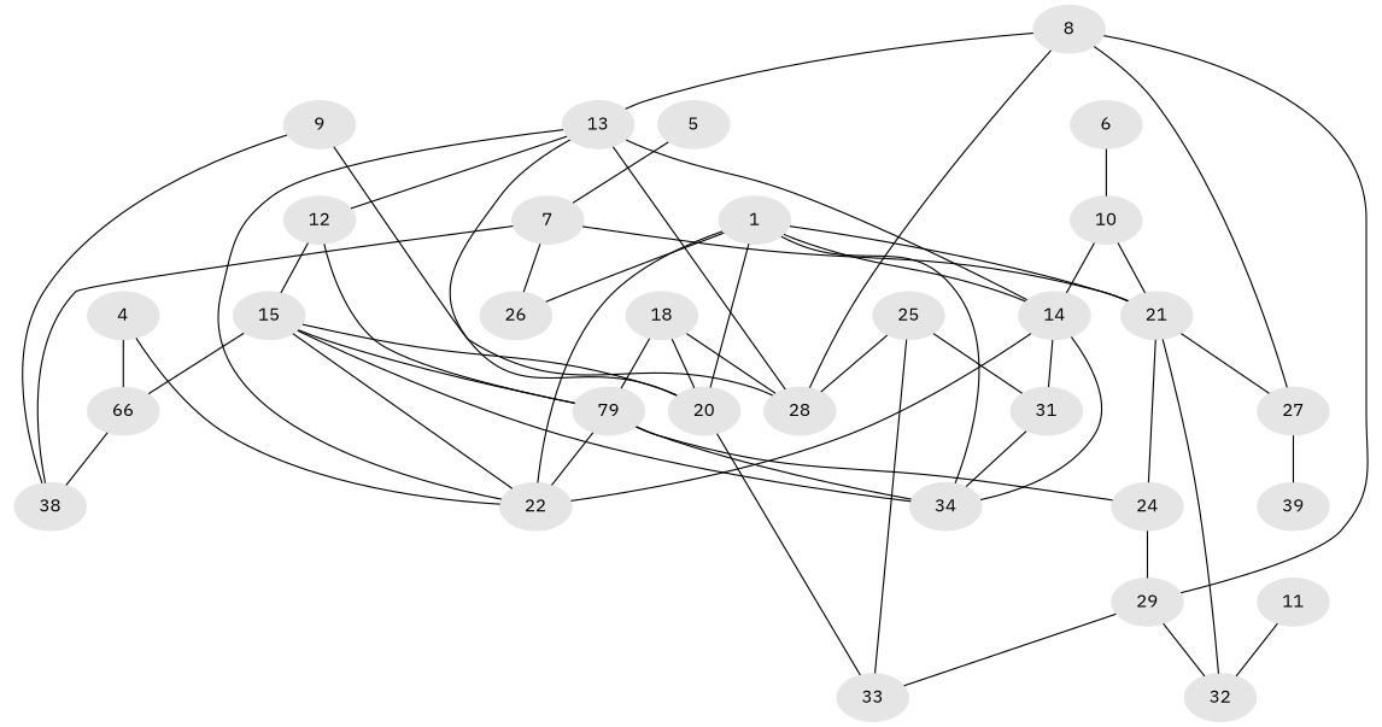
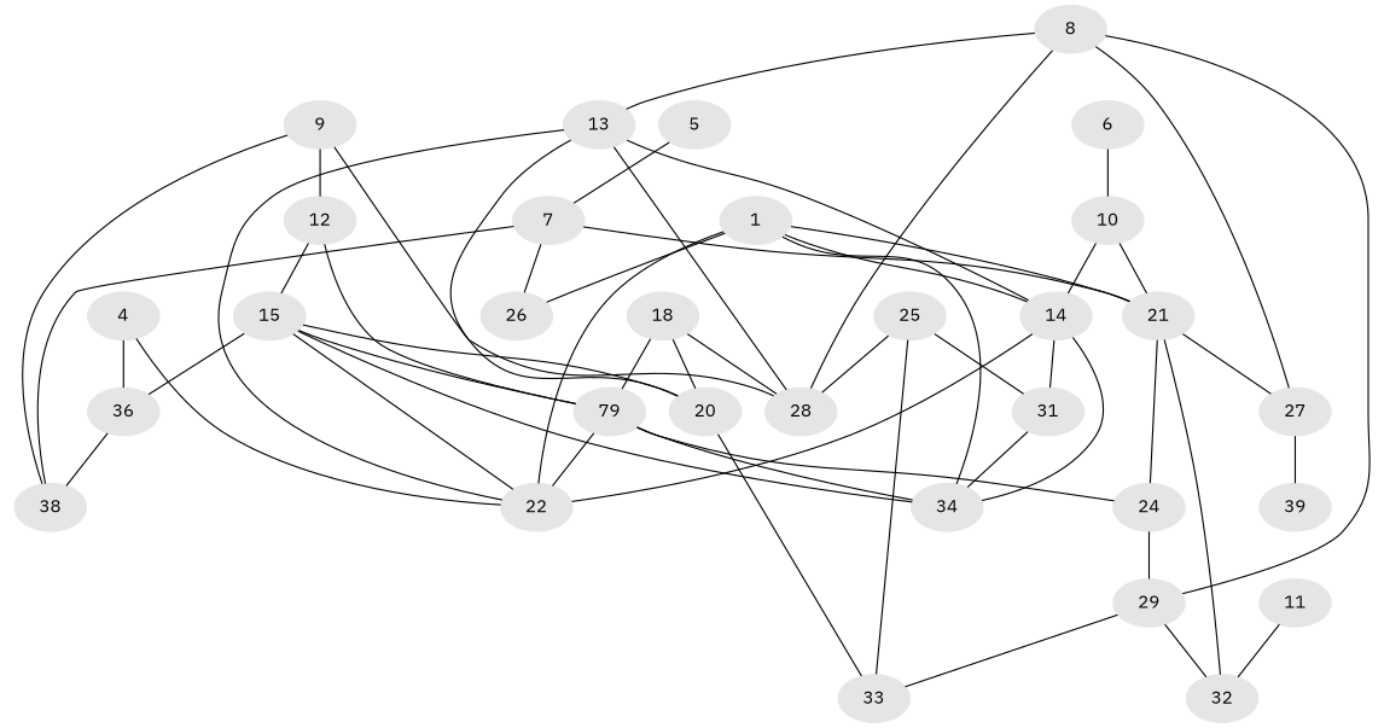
  graph {
    fontname="IBM Plex Sans"
    node [color=gray90 fontname="IBM Plex Sans" style=filled]
    edge [fontname="IBM Plex Sans" weight=1.0]
    1
    14
    20
    21
    22
    26
    34
    31
    33
    27
    32
    24
    4
-   36 [label=66]
+   36
    38
    5
    7
    6
    10
    8
    13
    28
    29
    39
    9
    12
    15
    n28 [label=79]
    11
    18
    25
    1 -- 14
-   1 -- 20
    1 -- 21
    1 -- 22 [weight=3.0]
    1 -- 26
    1 -- 34
    14 -- 22
    14 -- 34
    14 -- 31
    20 -- 33
    21 -- 27
    21 -- 32
    21 -- 24
    31 -- 34
    27 -- 39
    24 -- 29
    4 -- 22
    4 -- 36
    36 -- 38
    5 -- 7
    7 -- 21
    7 -- 26
    7 -- 38
    6 -- 10
    10 -- 14
    10 -- 21
    8 -- 27
    8 -- 13
    8 -- 28
    8 -- 29
    13 -- 14 [weight=3.0]
    13 -- 20 [weight=2.0]
    13 -- 22
    13 -- 28
    29 -- 33
    29 -- 32
    9 -- 38
    9 -- 28
-   13 -- 12
+   9 -- 12
    12 -- 15
    12 -- n28
    15 -- 20
    15 -- 22
    15 -- 34 [weight=2.0]
    15 -- 36
    15 -- n28
    n28 -- 22
    n28 -- 34
    n28 -- 24
    11 -- 32
    18 -- 20 [weight=3.0]
    18 -- 28
    18 -- n28
    25 -- 31
    25 -- 33
    25 -- 28
  }
